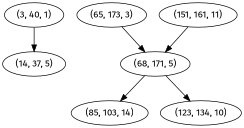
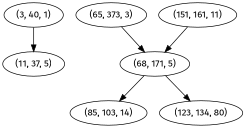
  digraph {
    fontname="Fira Sans"
    node [fontname="Fira Sans"]
    edge [fontname="Fira Sans"]
    n1 [label="(3, 40, 1)"]
-   "(14, 37, 5)"
-   "(65, 173, 3)"
+   "(14, 37, 5)" [label="(11, 37, 5)"]
+   "(65, 173, 3)" [label="(65, 373, 3)"]
    "(68, 171, 5)"
    "(85, 103, 14)"
-   "(123, 134, 10)"
+   "(123, 134, 10)" [label="(123, 134, 80)"]
    "(151, 161, 11)"
    n1 -> "(14, 37, 5)"
    "(65, 173, 3)" -> "(68, 171, 5)"
    "(68, 171, 5)" -> "(85, 103, 14)"
    "(68, 171, 5)" -> "(123, 134, 10)"
    "(151, 161, 11)" -> "(68, 171, 5)"
  }
